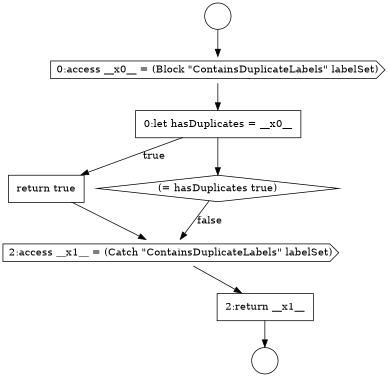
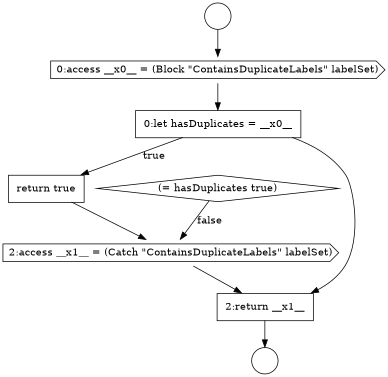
  digraph {
    node [color=black fillcolor=white shape=none style=filled]
    edge [color=black]
    n1 [label=<<font color="black">     <table border="0" cellborder="1" cellspacing="0" cellpadding="10">       <tr><td align="left">return true</td></tr>     </table>   </font>> margin=0]
    n2 [label=<<font color="black">2:access __x1__ = (Catch &quot;ContainsDuplicateLabels&quot; labelSet)</font>> shape=cds]
    n3 [label=<<font color="black">     <table border="0" cellborder="1" cellspacing="0" cellpadding="10">       <tr><td align="left">2:return __x1__</td></tr>     </table>   </font>> margin=0]
    n4 [label=" " shape=circle]
    n5 [label=<<font color="black">0:access __x0__ = (Block &quot;ContainsDuplicateLabels&quot; labelSet)</font>> shape=cds]
    n6 [label=<<font color="black">     <table border="0" cellborder="1" cellspacing="0" cellpadding="10">       <tr><td align="left">0:let hasDuplicates = __x0__</td></tr>     </table>   </font>> margin=0]
    n7 [label=<<font color="black">(= hasDuplicates true)</font>> shape=diamond]
    n8 [label=" " shape=circle]
    n1 -> n2
    n2 -> n3
    n3 -> n4
    n5 -> n6
    n6 -> n1 [label=<<font color="black">true</font>>]
-   n6 -> n7
+   n6 -> n3
    n7 -> n2 [label=<<font color="black">false</font>>]
    n8 -> n5
  }
